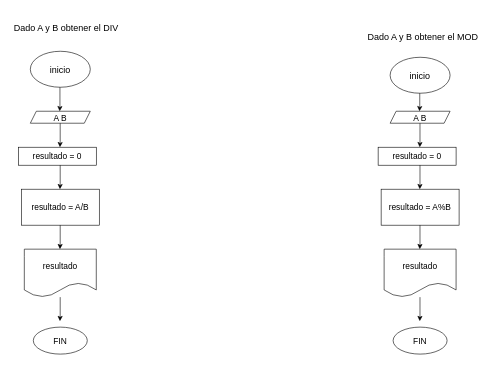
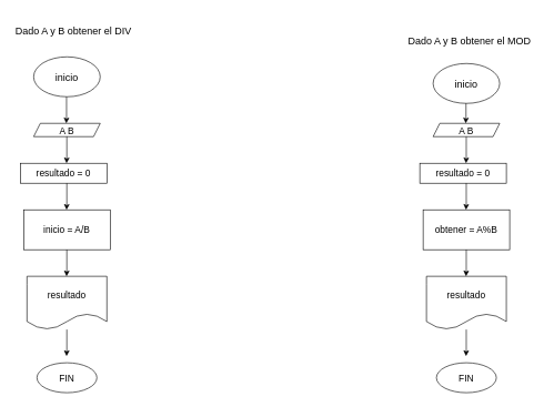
  <mxCell id="0" />
  <mxCell id="1" parent="0" />
  <mxCell id="2" value="&lt;font style=&quot;font-size: 15px;&quot;&gt;Dado A y B obtener el DIV&lt;/font&gt;" style="text;html=1;strokeColor=none;fillColor=none;align=center;verticalAlign=middle;whiteSpace=wrap;rounded=0;" vertex="1" parent="1"><mxGeometry x="20" y="20" width="180" height="50" as="geometry" /></mxCell>
  <mxCell id="3" value="Dado A y B obtener el MOD" style="text;html=1;strokeColor=none;fillColor=none;align=center;verticalAlign=middle;whiteSpace=wrap;rounded=0;fontSize=15;" vertex="1" parent="1"><mxGeometry x="600" y="45" width="210" height="30" as="geometry" /></mxCell>
  <mxCell id="4" value="inicio" style="ellipse;whiteSpace=wrap;html=1;fontSize=15;" vertex="1" parent="1"><mxGeometry x="50" y="85" width="100" height="60" as="geometry" /></mxCell>
  <mxCell id="5" value="" style="endArrow=classic;html=1;rounded=0;fontSize=15;" edge="1" parent="1"><mxGeometry width="50" height="50" relative="1" as="geometry"><mxPoint x="99.41" y="145" as="sourcePoint" /><mxPoint x="99" y="185" as="targetPoint" /><Array as="points"><mxPoint x="99.41" y="175" /></Array></mxGeometry></mxCell>
  <mxCell id="6" value="&lt;font style=&quot;font-size: 14px;&quot;&gt;A B&lt;/font&gt;" style="shape=parallelogram;perimeter=parallelogramPerimeter;whiteSpace=wrap;html=1;fixedSize=1;fontSize=15;size=10;" vertex="1" parent="1"><mxGeometry x="50" y="185" width="100" height="20" as="geometry" /></mxCell>
  <mxCell id="7" value="" style="endArrow=classic;html=1;rounded=0;fontSize=15;" edge="1" parent="1"><mxGeometry width="50" height="50" relative="1" as="geometry"><mxPoint x="99.82" y="205" as="sourcePoint" /><mxPoint x="99.41" y="245" as="targetPoint" /><Array as="points"><mxPoint x="99.82" y="235" /></Array></mxGeometry></mxCell>
  <mxCell id="8" value="resultado = 0" style="rounded=0;whiteSpace=wrap;html=1;fontSize=14;" vertex="1" parent="1"><mxGeometry x="30" y="245" width="130" height="30" as="geometry" /></mxCell>
  <mxCell id="9" value="" style="endArrow=classic;html=1;rounded=0;fontSize=15;" edge="1" parent="1"><mxGeometry width="50" height="50" relative="1" as="geometry"><mxPoint x="99.82" y="275" as="sourcePoint" /><mxPoint x="99.41" y="315" as="targetPoint" /><Array as="points"><mxPoint x="99.82" y="305" /></Array></mxGeometry></mxCell>
- <mxCell id="10" value="resultado = A/B" style="rounded=0;whiteSpace=wrap;html=1;fontSize=14;" vertex="1" parent="1"><mxGeometry x="35" y="315" width="130" height="60" as="geometry" /></mxCell>
+ <mxCell id="10" value="inicio = A/B" style="rounded=0;whiteSpace=wrap;html=1;fontSize=14;" vertex="1" parent="1"><mxGeometry x="35" y="315" width="130" height="60" as="geometry" /></mxCell>
  <mxCell id="11" value="" style="endArrow=classic;html=1;rounded=0;fontSize=15;" edge="1" parent="1"><mxGeometry width="50" height="50" relative="1" as="geometry"><mxPoint x="99.82" y="375" as="sourcePoint" /><mxPoint x="99.41" y="415" as="targetPoint" /><Array as="points"><mxPoint x="99.82" y="405" /></Array></mxGeometry></mxCell>
  <mxCell id="12" value="resultado" style="shape=document;whiteSpace=wrap;html=1;boundedLbl=1;fontSize=14;" vertex="1" parent="1"><mxGeometry x="40" y="415" width="120" height="80" as="geometry" /></mxCell>
  <mxCell id="13" value="" style="endArrow=classic;html=1;rounded=0;fontSize=15;" edge="1" parent="1"><mxGeometry width="50" height="50" relative="1" as="geometry"><mxPoint x="99.82" y="495" as="sourcePoint" /><mxPoint x="99.41" y="535" as="targetPoint" /><Array as="points"><mxPoint x="99.82" y="525" /></Array></mxGeometry></mxCell>
  <mxCell id="14" value="" style="endArrow=classic;html=1;rounded=0;fontSize=15;" edge="1" parent="1"><mxGeometry width="50" height="50" relative="1" as="geometry"><mxPoint x="699.41" y="145" as="sourcePoint" /><mxPoint x="699" y="185" as="targetPoint" /><Array as="points"><mxPoint x="699.41" y="175" /></Array></mxGeometry></mxCell>
  <mxCell id="15" value="&lt;font style=&quot;font-size: 14px;&quot;&gt;A B&lt;/font&gt;" style="shape=parallelogram;perimeter=parallelogramPerimeter;whiteSpace=wrap;html=1;fixedSize=1;fontSize=15;size=10;" vertex="1" parent="1"><mxGeometry x="650" y="185" width="100" height="20" as="geometry" /></mxCell>
  <mxCell id="16" value="" style="endArrow=classic;html=1;rounded=0;fontSize=15;" edge="1" parent="1"><mxGeometry width="50" height="50" relative="1" as="geometry"><mxPoint x="699.82" y="205" as="sourcePoint" /><mxPoint x="699.41" y="245" as="targetPoint" /><Array as="points"><mxPoint x="699.82" y="235" /></Array></mxGeometry></mxCell>
  <mxCell id="17" value="resultado = 0" style="rounded=0;whiteSpace=wrap;html=1;fontSize=14;" vertex="1" parent="1"><mxGeometry x="630" y="245" width="130" height="30" as="geometry" /></mxCell>
  <mxCell id="18" value="" style="endArrow=classic;html=1;rounded=0;fontSize=15;" edge="1" parent="1"><mxGeometry width="50" height="50" relative="1" as="geometry"><mxPoint x="699.82" y="275" as="sourcePoint" /><mxPoint x="699.41" y="315" as="targetPoint" /><Array as="points"><mxPoint x="699.82" y="305" /></Array></mxGeometry></mxCell>
- <mxCell id="19" value="resultado = A%B" style="rounded=0;whiteSpace=wrap;html=1;fontSize=14;" vertex="1" parent="1"><mxGeometry x="635" y="315" width="130" height="60" as="geometry" /></mxCell>
+ <mxCell id="19" value="obtener = A%B" style="rounded=0;whiteSpace=wrap;html=1;fontSize=14;" vertex="1" parent="1"><mxGeometry x="635" y="315" width="130" height="60" as="geometry" /></mxCell>
  <mxCell id="20" value="" style="endArrow=classic;html=1;rounded=0;fontSize=15;" edge="1" parent="1"><mxGeometry width="50" height="50" relative="1" as="geometry"><mxPoint x="699.82" y="375" as="sourcePoint" /><mxPoint x="699.41" y="415" as="targetPoint" /><Array as="points"><mxPoint x="699.82" y="405" /></Array></mxGeometry></mxCell>
  <mxCell id="21" value="resultado" style="shape=document;whiteSpace=wrap;html=1;boundedLbl=1;fontSize=14;" vertex="1" parent="1"><mxGeometry x="640" y="415" width="120" height="80" as="geometry" /></mxCell>
  <mxCell id="22" value="" style="endArrow=classic;html=1;rounded=0;fontSize=15;" edge="1" parent="1"><mxGeometry width="50" height="50" relative="1" as="geometry"><mxPoint x="699.82" y="495" as="sourcePoint" /><mxPoint x="699.41" y="535" as="targetPoint" /><Array as="points"><mxPoint x="699.82" y="525" /></Array></mxGeometry></mxCell>
  <mxCell id="23" value="FIN" style="ellipse;whiteSpace=wrap;html=1;fontSize=14;" vertex="1" parent="1"><mxGeometry x="55" y="545" width="90" height="45" as="geometry" /></mxCell>
  <mxCell id="24" value="FIN" style="ellipse;whiteSpace=wrap;html=1;fontSize=14;" vertex="1" parent="1"><mxGeometry x="655" y="545" width="90" height="45" as="geometry" /></mxCell>
  <mxCell id="25" value="inicio" style="ellipse;whiteSpace=wrap;html=1;fontSize=15;" vertex="1" parent="1"><mxGeometry x="650" y="95" width="100" height="60" as="geometry" /></mxCell>
